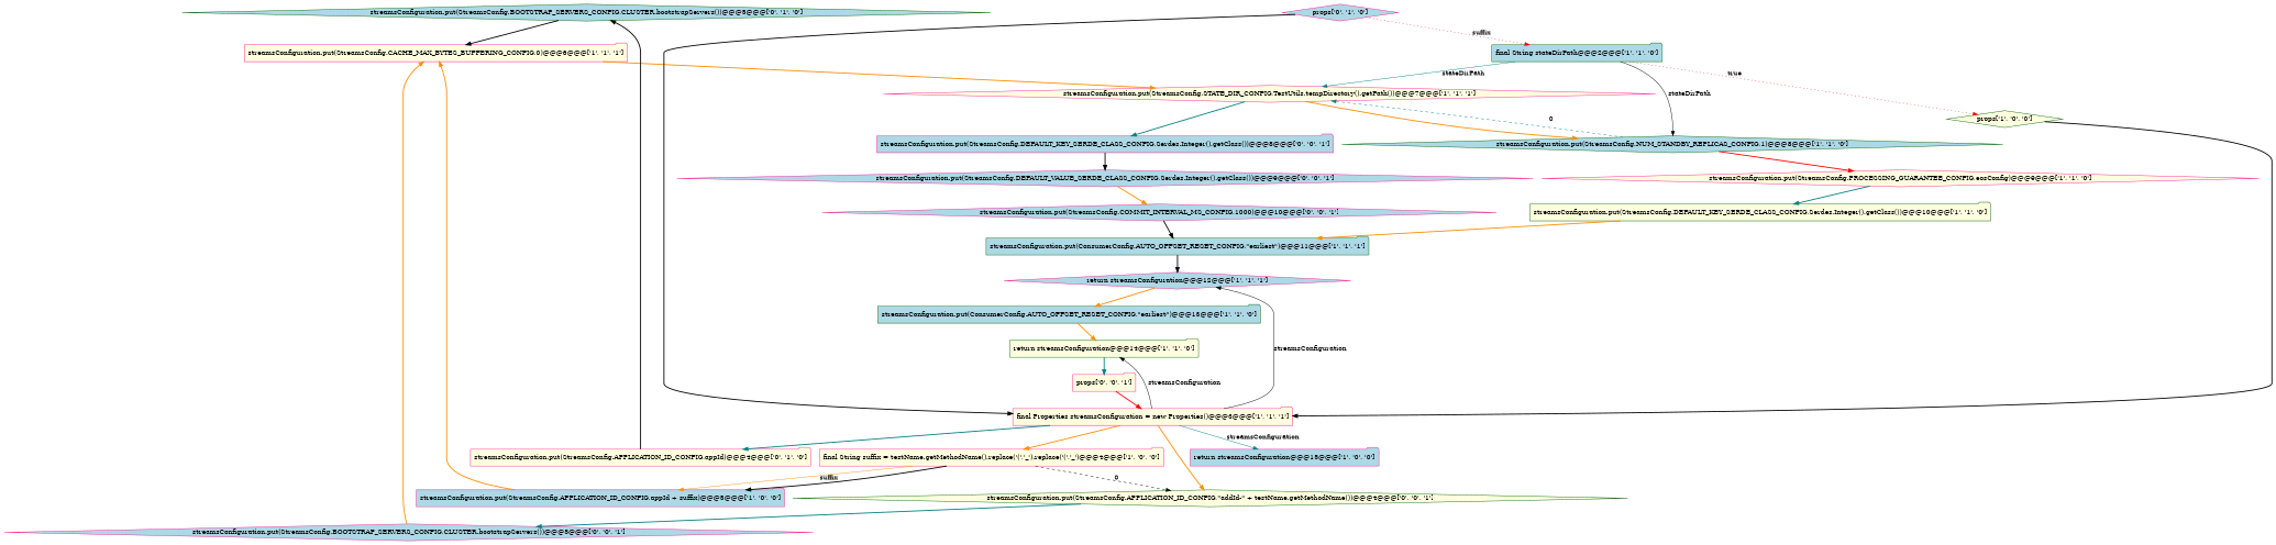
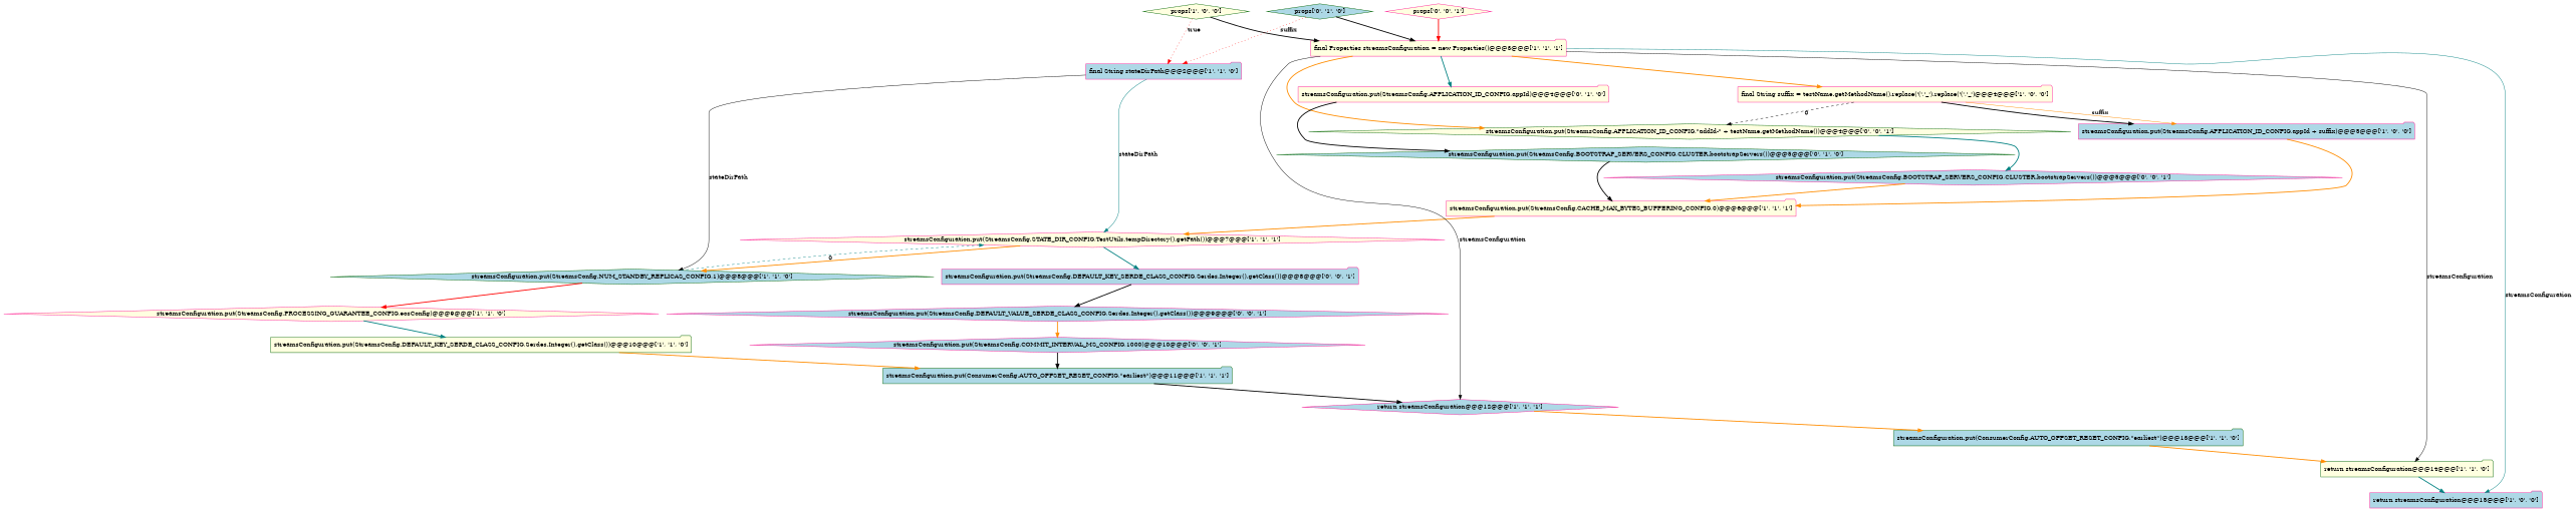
  digraph {
    node [color=deeppink fillcolor=lightblue shape=folder style=filled]
    edge [color=black style=bold]
    n1 [color=darkgreen label="streamsConfiguration.put(StreamsConfig.BOOTSTRAP_SERVERS_CONFIG,CLUSTER.bootstrapServers())@@@5@@@['0', '1', '0']" shape=diamond]
    n2 [fillcolor=lightyellow label="streamsConfiguration.put(StreamsConfig.CACHE_MAX_BYTES_BUFFERING_CONFIG,0)@@@6@@@['1', '1', '1']"]
    n3 [fillcolor=lightyellow label="streamsConfiguration.put(StreamsConfig.STATE_DIR_CONFIG,TestUtils.tempDirectory().getPath())@@@7@@@['1', '1', '1']" shape=diamond]
    n4 [fillcolor=lightyellow label="final String suffix = testName.getMethodName().replace('(','_').replace('(','_')@@@4@@@['1', '0', '0']"]
    n5 [label="streamsConfiguration.put(StreamsConfig.APPLICATION_ID_CONFIG,appId + suffix)@@@5@@@['1', '0', '0']"]
    n6 [color=darkgreen fillcolor=lightyellow label="streamsConfiguration.put(StreamsConfig.APPLICATION_ID_CONFIG,\"addId-\" + testName.getMethodName())@@@4@@@['0', '0', '1']" shape=diamond]
    n7 [label="streamsConfiguration.put(StreamsConfig.BOOTSTRAP_SERVERS_CONFIG,CLUSTER.bootstrapServers())@@@5@@@['0', '0', '1']" shape=diamond]
    n8 [label="streamsConfiguration.put(StreamsConfig.DEFAULT_VALUE_SERDE_CLASS_CONFIG,Serdes.Integer().getClass())@@@9@@@['0', '0', '1']" shape=diamond]
    n9 [label="streamsConfiguration.put(StreamsConfig.COMMIT_INTERVAL_MS_CONFIG,1000)@@@10@@@['0', '0', '1']" shape=diamond]
    n10 [color=darkgreen label="streamsConfiguration.put(ConsumerConfig.AUTO_OFFSET_RESET_CONFIG,\"earliest\")@@@11@@@['1', '1', '1']"]
    n11 [color=darkgreen fillcolor=lightyellow label="props['1', '0', '0']" shape=diamond]
    n12 [fillcolor=lightyellow label="final Properties streamsConfiguration = new Properties()@@@3@@@['1', '1', '1']"]
-   n13 [color=darkgreen label="final String stateDirPath@@@2@@@['1', '1', '0']"]
+   n13 [label="final String stateDirPath@@@2@@@['1', '1', '0']"]
    n14 [color=darkgreen fillcolor=lightyellow label="return streamsConfiguration@@@14@@@['1', '1', '0']"]
    n15 [label="return streamsConfiguration@@@12@@@['1', '1', '1']" shape=diamond]
    n16 [label="return streamsConfiguration@@@15@@@['1', '0', '0']"]
    n17 [fillcolor=lightyellow label="streamsConfiguration.put(StreamsConfig.APPLICATION_ID_CONFIG,appId)@@@4@@@['0', '1', '0']"]
    n18 [color=darkgreen label="streamsConfiguration.put(StreamsConfig.NUM_STANDBY_REPLICAS_CONFIG,1)@@@8@@@['1', '1', '0']" shape=diamond]
    n19 [label="streamsConfiguration.put(StreamsConfig.DEFAULT_KEY_SERDE_CLASS_CONFIG,Serdes.Integer().getClass())@@@8@@@['0', '0', '1']"]
    n20 [color=darkgreen label="streamsConfiguration.put(ConsumerConfig.AUTO_OFFSET_RESET_CONFIG,\"earliest\")@@@13@@@['1', '1', '0']"]
    n21 [fillcolor=lightyellow label="streamsConfiguration.put(StreamsConfig.PROCESSING_GUARANTEE_CONFIG,eosConfig)@@@9@@@['1', '1', '0']" shape=diamond]
    n22 [color=darkgreen fillcolor=lightyellow label="streamsConfiguration.put(StreamsConfig.DEFAULT_KEY_SERDE_CLASS_CONFIG,Serdes.Integer().getClass())@@@10@@@['1', '1', '0']"]
-   n23 [label="props['0', '1', '0']" shape=diamond]
-   n24 [fillcolor=lightyellow label="props['0', '0', '1']"]
+   n23 [color=darkgreen label="props['0', '1', '0']" shape=diamond]
+   n24 [fillcolor=lightyellow label="props['0', '0', '1']" shape=diamond]
    n1 -> n2
    n2 -> n3 [color=darkorange]
    n3 -> n18 [color=darkorange]
    n3 -> n19 [color=teal]
    n4 -> n5 [color=darkorange label=suffix style=solid]
    n4 -> n5
    n4 -> n6 [label=0 style=dashed]
    n5 -> n2 [color=darkorange]
    n6 -> n7 [color=teal]
    n7 -> n2 [color=darkorange]
    n8 -> n9 [color=darkorange]
    n9 -> n10
    n10 -> n15
    n11 -> n12
-   n13 -> n11 [color=red label=true style=dotted]
+   n11 -> n13 [color=red label=true style=dotted]
    n12 -> n4 [color=darkorange]
    n12 -> n6 [color=darkorange]
    n12 -> n14 [label=streamsConfiguration style=solid]
    n12 -> n15 [label=streamsConfiguration style=solid]
    n12 -> n16 [color=teal label=streamsConfiguration style=solid]
    n12 -> n17 [color=teal]
    n13 -> n3 [color=teal label=stateDirPath style=solid]
    n13 -> n18 [label=stateDirPath style=solid]
-   n14 -> n24 [color=teal]
+   n14 -> n16 [color=teal]
    n15 -> n20 [color=darkorange]
    n17 -> n1
    n18 -> n3 [color=teal label=0 style=dashed]
    n18 -> n21 [color=red]
    n19 -> n8
    n20 -> n14 [color=darkorange]
    n21 -> n22 [color=teal]
    n22 -> n10 [color=darkorange]
    n23 -> n12
    n23 -> n13 [color=red label=suffix style=dotted]
    n24 -> n12 [color=red]
  }
